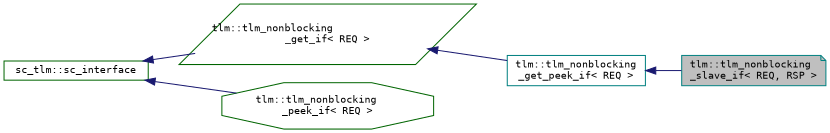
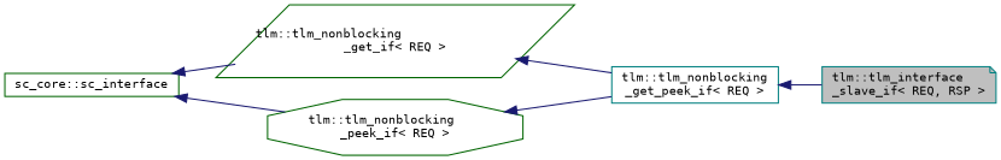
  digraph {
    fontname="DejaVu Sans Mono"
    rankdir=LR
    node [color=darkgreen fillcolor=white fontname="DejaVu Sans Mono" fontsize=10 shape=box style=filled]
    edge [color=midnightblue dir=back fontname="DejaVu Sans Mono" fontsize=10 labelfontname=FreeSans labelfontsize=10 style=solid]
-   n1 [color=teal fillcolor=grey75 fontcolor=black height=0.2 label="tlm::tlm_nonblocking\l_slave_if\< REQ, RSP \>" shape=note width=0.4]
-   n2 [height=0.2 label="sc_tlm::sc_interface" width=0.4]
+   n1 [color=teal fillcolor=grey75 fontcolor=black height=0.2 label="tlm::tlm_interface\l_slave_if\< REQ, RSP \>" shape=note width=0.4]
+   n2 [height=0.2 label="sc_core::sc_interface" width=0.4]
    n3 [height=0.2 label="tlm::tlm_nonblocking\l_get_if\< REQ \>" shape=parallelogram width=0.4]
    n4 [height=0.2 label="tlm::tlm_nonblocking\l_peek_if\< REQ \>" shape=octagon width=0.4]
    n5 [color=teal height=0.2 label="tlm::tlm_nonblocking\l_get_peek_if\< REQ \>" width=0.4]
    n2 -> n3
    n2 -> n4
    n3 -> n5
+   n4 -> n5
    n5 -> n1
  }
